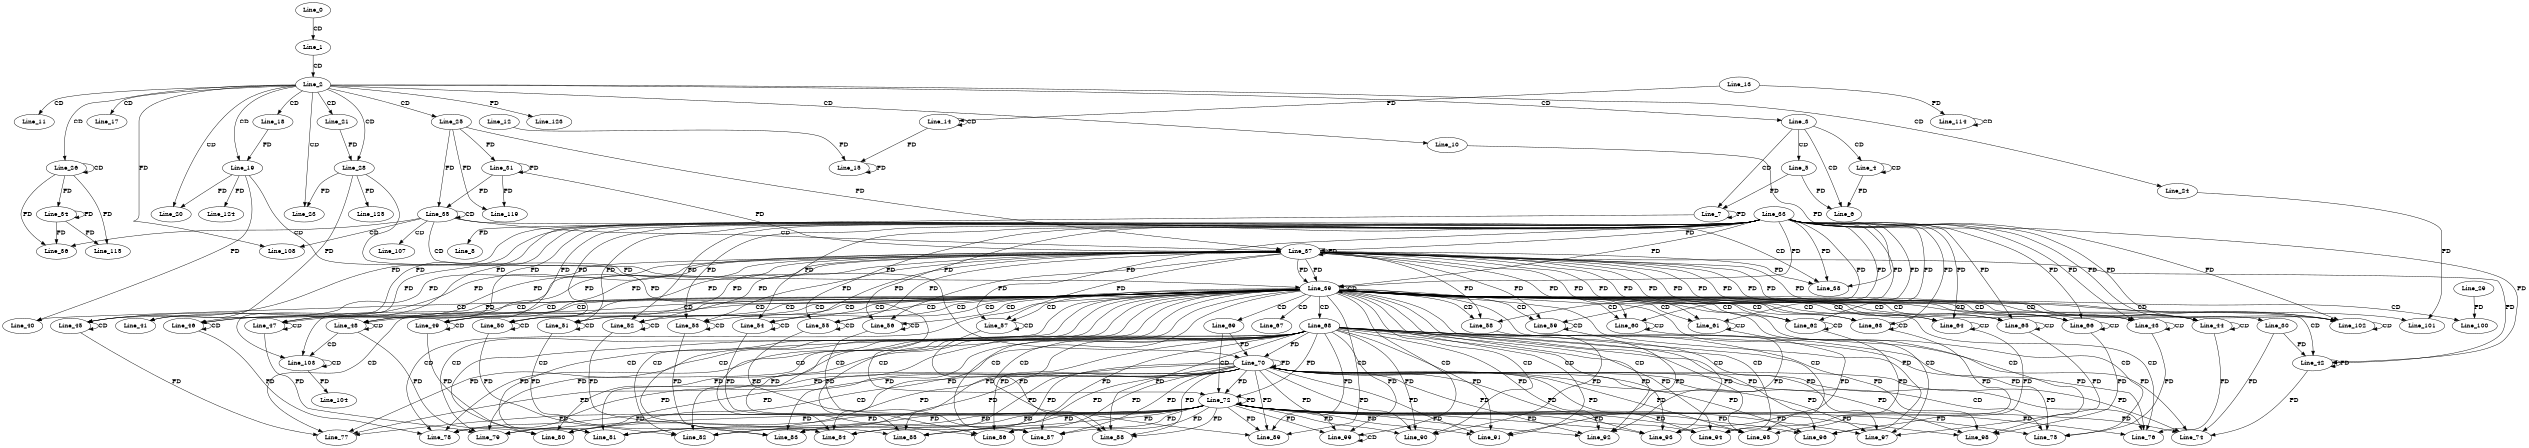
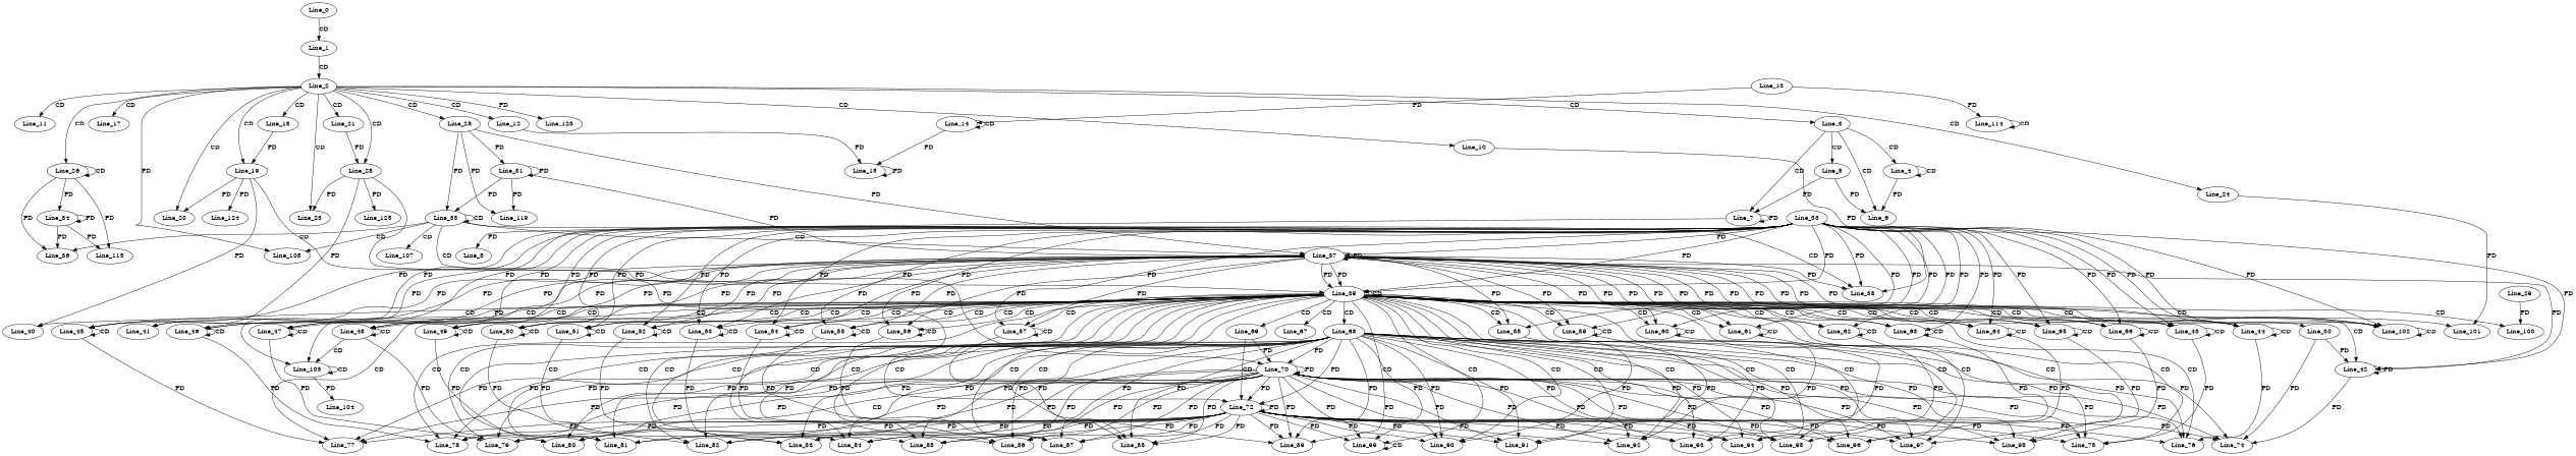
  digraph {
    Line_0
    Line_1
    Line_2
    Line_3
    Line_10
    Line_11
    Line_12
    Line_17
    Line_18
    Line_19
    Line_20
    Line_21
    n13 [label=Line_28]
    Line_23
    Line_24
    Line_25
    Line_26
    Line_108
    Line_123
    Line_4
    Line_5
    Line_6
    Line_7
    Line_38
    Line_15
    Line_40
    Line_70
    Line_124
    Line_41
    Line_72
    Line_125
    Line_101
    n33 [label=Line_31]
    Line_35
    Line_37
    Line_119
    Line_34
    Line_36
    Line_115
    Line_8
    Line_14
    Line_13
    Line_114
    Line_74
    Line_75
    Line_76
    Line_77
    Line_78
    Line_79
    Line_80
    Line_81
    Line_82
    Line_83
    Line_84
    Line_85
    Line_86
    Line_87
    Line_88
    Line_89
    Line_90
    Line_91
    Line_92
    Line_93
    Line_94
    Line_95
    Line_96
    Line_97
    Line_98
    Line_99
    Line_39
    Line_107
    Line_42
    Line_43
    Line_44
    Line_45
    Line_46
    Line_47
    Line_48
    Line_49
    Line_50
    Line_51
    Line_52
    Line_53
    Line_54
    Line_55
    Line_56
    Line_57
    Line_58
    Line_59
    Line_60
    Line_61
    Line_62
    Line_63
    Line_64
    Line_65
    Line_66
    Line_102
    Line_103
    Line_67
    Line_68
    Line_69
    Line_100
    Line_30
    Line_104
    Line_33
    Line_29
    Line_0 -> Line_1 [label=CD]
    Line_1 -> Line_2 [label=CD]
    Line_2 -> Line_3 [label=CD]
    Line_2 -> Line_10 [label=CD]
    Line_2 -> Line_11 [label=CD]
+   Line_2 -> Line_12 [label=CD]
    Line_2 -> Line_17 [label=CD]
    Line_2 -> Line_18 [label=CD]
    Line_2 -> Line_19 [label=CD]
    Line_2 -> Line_20 [label=CD]
    Line_2 -> Line_21 [label=CD]
    Line_2 -> n13 [label=CD]
    Line_2 -> Line_23 [label=CD]
    Line_2 -> Line_24 [label=CD]
    Line_2 -> Line_25 [label=CD]
    Line_2 -> Line_26 [label=CD]
    Line_2 -> Line_108 [label=FD]
    Line_2 -> Line_123 [label=FD]
    Line_3 -> Line_4 [label=CD]
    Line_3 -> Line_5 [label=CD]
    Line_3 -> Line_6 [label=CD]
    Line_3 -> Line_7 [label=CD]
    Line_10 -> Line_38 [label=FD]
    Line_12 -> Line_15 [label=FD]
    Line_18 -> Line_19 [label=FD]
    Line_19 -> Line_20 [label=FD]
    Line_19 -> Line_40 [label=FD]
    Line_19 -> Line_70 [label=FD]
    Line_19 -> Line_124 [label=FD]
    Line_21 -> n13 [label=FD]
    n13 -> Line_23 [label=FD]
    n13 -> Line_41 [label=FD]
    n13 -> Line_72 [label=FD]
    n13 -> Line_125 [label=FD]
    Line_24 -> Line_101 [label=FD]
    Line_25 -> n33 [label=FD]
    Line_25 -> Line_35 [label=FD]
    Line_25 -> Line_37 [label=FD]
    Line_25 -> Line_119 [label=FD]
    Line_26 -> Line_26 [label=CD]
    Line_26 -> Line_34 [label=FD]
    Line_26 -> Line_36 [label=FD]
    Line_26 -> Line_115 [label=FD]
    Line_4 -> Line_4 [label=CD]
    Line_4 -> Line_6 [label=FD]
    Line_5 -> Line_6 [label=FD]
    Line_5 -> Line_7 [label=FD]
    Line_7 -> Line_7 [label=FD]
    Line_7 -> Line_8 [label=FD]
    Line_15 -> Line_15 [label=FD]
    Line_70 -> Line_70 [label=FD]
    Line_70 -> Line_72 [label=FD]
    Line_70 -> Line_74 [label=FD]
-   Line_70 -> Line_75 [label=CD]
+   Line_70 -> Line_75 [label=FD]
    Line_70 -> Line_76 [label=FD]
    Line_70 -> Line_77 [label=FD]
    Line_70 -> Line_78 [label=FD]
    Line_70 -> Line_79 [label=FD]
    Line_70 -> Line_80 [label=CD]
    Line_70 -> Line_81 [label=FD]
    Line_70 -> Line_82 [label=FD]
    Line_70 -> Line_83 [label=FD]
    Line_70 -> Line_84 [label=FD]
    Line_70 -> Line_85 [label=FD]
    Line_70 -> Line_86 [label=FD]
    Line_70 -> Line_87 [label=FD]
    Line_70 -> Line_88 [label=FD]
    Line_70 -> Line_89 [label=FD]
    Line_70 -> Line_90 [label=FD]
    Line_70 -> Line_91 [label=FD]
    Line_70 -> Line_92 [label=FD]
    Line_70 -> Line_93 [label=FD]
    Line_70 -> Line_94 [label=FD]
    Line_70 -> Line_95 [label=FD]
    Line_70 -> Line_96 [label=FD]
    Line_70 -> Line_97 [label=FD]
    Line_70 -> Line_98 [label=FD]
    Line_70 -> Line_99 [label=FD]
    Line_72 -> Line_72 [label=FD]
    Line_72 -> Line_74 [label=FD]
    Line_72 -> Line_75 [label=FD]
    Line_72 -> Line_76 [label=FD]
    Line_72 -> Line_77 [label=FD]
    Line_72 -> Line_78 [label=FD]
    Line_72 -> Line_79 [label=FD]
    Line_72 -> Line_80 [label=FD]
    Line_72 -> Line_81 [label=FD]
    Line_72 -> Line_82 [label=FD]
    Line_72 -> Line_83 [label=FD]
    Line_72 -> Line_84 [label=FD]
    Line_72 -> Line_85 [label=FD]
    Line_72 -> Line_86 [label=FD]
    Line_72 -> Line_87 [label=FD]
    Line_72 -> Line_88 [label=FD]
    Line_72 -> Line_89 [label=FD]
    Line_72 -> Line_90 [label=FD]
    Line_72 -> Line_91 [label=FD]
    Line_72 -> Line_92 [label=FD]
    Line_72 -> Line_93 [label=FD]
    Line_72 -> Line_94 [label=FD]
    Line_72 -> Line_95 [label=FD]
    Line_72 -> Line_96 [label=FD]
    Line_72 -> Line_97 [label=FD]
    Line_72 -> Line_98 [label=FD]
    Line_72 -> Line_99 [label=FD]
    n33 -> n33 [label=FD]
    n33 -> Line_35 [label=FD]
    n33 -> Line_37 [label=FD]
    n33 -> Line_119 [label=FD]
    Line_35 -> Line_108 [label=CD]
    Line_35 -> Line_38 [label=CD]
    Line_35 -> Line_35 [label=CD]
    Line_35 -> Line_37 [label=CD]
    Line_35 -> Line_36 [label=CD]
    Line_35 -> Line_39 [label=CD]
    Line_35 -> Line_107 [label=CD]
    Line_37 -> Line_38 [label=FD]
    Line_37 -> Line_37 [label=FD]
    Line_37 -> Line_39 [label=FD]
    Line_37 -> Line_39 [label=FD]
    Line_37 -> Line_42 [label=FD]
    Line_37 -> Line_43 [label=FD]
    Line_37 -> Line_44 [label=FD]
    Line_37 -> Line_45 [label=FD]
    Line_37 -> Line_46 [label=FD]
    Line_37 -> Line_47 [label=FD]
    Line_37 -> Line_48 [label=FD]
    Line_37 -> Line_49 [label=FD]
    Line_37 -> Line_50 [label=FD]
    Line_37 -> Line_51 [label=FD]
    Line_37 -> Line_52 [label=FD]
    Line_37 -> Line_53 [label=FD]
    Line_37 -> Line_54 [label=FD]
    Line_37 -> Line_55 [label=FD]
    Line_37 -> Line_56 [label=FD]
    Line_37 -> Line_57 [label=FD]
    Line_37 -> Line_58 [label=FD]
    Line_37 -> Line_59 [label=FD]
    Line_37 -> Line_60 [label=FD]
    Line_37 -> Line_61 [label=FD]
    Line_37 -> Line_62 [label=FD]
    Line_37 -> Line_63 [label=FD]
    Line_37 -> Line_64 [label=FD]
    Line_37 -> Line_65 [label=FD]
    Line_37 -> Line_66 [label=FD]
    Line_37 -> Line_102 [label=FD]
    Line_37 -> Line_102 [label=FD]
    Line_37 -> Line_103 [label=FD]
    Line_34 -> Line_34 [label=FD]
    Line_34 -> Line_36 [label=FD]
    Line_34 -> Line_115 [label=FD]
    Line_14 -> Line_15 [label=FD]
    Line_14 -> Line_14 [label=CD]
    Line_13 -> Line_14 [label=FD]
    Line_13 -> Line_114 [label=FD]
    Line_114 -> Line_114 [label=CD]
    Line_99 -> Line_99 [label=CD]
    Line_39 -> Line_40 [label=CD]
    Line_39 -> Line_41 [label=CD]
    Line_39 -> Line_101 [label=CD]
    Line_39 -> Line_75 [label=CD]
    Line_39 -> Line_76 [label=CD]
    Line_39 -> Line_77 [label=CD]
    Line_39 -> Line_78 [label=CD]
    Line_39 -> Line_79 [label=CD]
    Line_39 -> Line_80 [label=CD]
    Line_39 -> Line_81 [label=CD]
    Line_39 -> Line_82 [label=CD]
    Line_39 -> Line_83 [label=CD]
    Line_39 -> Line_84 [label=CD]
    Line_39 -> Line_85 [label=CD]
    Line_39 -> Line_86 [label=CD]
    Line_39 -> Line_87 [label=CD]
    Line_39 -> Line_88 [label=CD]
    Line_39 -> Line_89 [label=CD]
    Line_39 -> Line_90 [label=CD]
    Line_39 -> Line_91 [label=CD]
    Line_39 -> Line_92 [label=CD]
    Line_39 -> Line_93 [label=CD]
    Line_39 -> Line_94 [label=CD]
    Line_39 -> Line_95 [label=CD]
-   Line_39 -> Line_96 [label=FD]
+   Line_39 -> Line_96 [label=CD]
    Line_39 -> Line_97 [label=CD]
    Line_39 -> Line_98 [label=CD]
    Line_39 -> Line_99 [label=CD]
    Line_39 -> Line_39 [label=CD]
    Line_39 -> Line_42 [label=CD]
    Line_39 -> Line_43 [label=CD]
    Line_39 -> Line_44 [label=CD]
    Line_39 -> Line_45 [label=CD]
    Line_39 -> Line_46 [label=CD]
    Line_39 -> Line_47 [label=CD]
    Line_39 -> Line_48 [label=CD]
    Line_39 -> Line_49 [label=CD]
    Line_39 -> Line_50 [label=CD]
    Line_39 -> Line_51 [label=CD]
    Line_39 -> Line_52 [label=CD]
    Line_39 -> Line_53 [label=CD]
    Line_39 -> Line_54 [label=CD]
    Line_39 -> Line_55 [label=CD]
    Line_39 -> Line_56 [label=CD]
    Line_39 -> Line_57 [label=CD]
    Line_39 -> Line_58 [label=CD]
    Line_39 -> Line_59 [label=CD]
    Line_39 -> Line_60 [label=CD]
    Line_39 -> Line_61 [label=CD]
    Line_39 -> Line_62 [label=CD]
    Line_39 -> Line_63 [label=CD]
    Line_39 -> Line_64 [label=CD]
    Line_39 -> Line_65 [label=CD]
    Line_39 -> Line_66 [label=CD]
    Line_39 -> Line_102 [label=CD]
    Line_39 -> Line_67 [label=CD]
    Line_39 -> Line_68 [label=CD]
    Line_39 -> Line_69 [label=CD]
    Line_39 -> Line_100 [label=CD]
    Line_39 -> Line_30 [label=CD]
    Line_42 -> Line_74 [label=FD]
    Line_42 -> Line_42 [label=FD]
    Line_43 -> Line_75 [label=FD]
    Line_43 -> Line_43 [label=CD]
    Line_44 -> Line_76 [label=FD]
    Line_44 -> Line_44 [label=CD]
    Line_45 -> Line_77 [label=FD]
    Line_45 -> Line_45 [label=CD]
    Line_46 -> Line_78 [label=FD]
    Line_46 -> Line_46 [label=CD]
    Line_47 -> Line_79 [label=FD]
    Line_47 -> Line_47 [label=CD]
    Line_48 -> Line_80 [label=FD]
    Line_48 -> Line_48 [label=CD]
    Line_48 -> Line_103 [label=CD]
    Line_49 -> Line_81 [label=FD]
    Line_49 -> Line_49 [label=CD]
    Line_50 -> Line_82 [label=FD]
    Line_50 -> Line_50 [label=CD]
    Line_51 -> Line_83 [label=FD]
    Line_51 -> Line_51 [label=CD]
    Line_52 -> Line_84 [label=FD]
    Line_52 -> Line_52 [label=CD]
    Line_53 -> Line_85 [label=FD]
    Line_53 -> Line_53 [label=CD]
    Line_54 -> Line_86 [label=FD]
    Line_54 -> Line_54 [label=CD]
    Line_55 -> Line_87 [label=FD]
    Line_55 -> Line_55 [label=CD]
    Line_56 -> Line_88 [label=FD]
    Line_56 -> Line_56 [label=CD]
    Line_57 -> Line_89 [label=FD]
    Line_57 -> Line_57 [label=CD]
    Line_58 -> Line_90 [label=FD]
    Line_59 -> Line_91 [label=FD]
    Line_59 -> Line_59 [label=CD]
    Line_60 -> Line_92 [label=FD]
    Line_60 -> Line_60 [label=CD]
    Line_61 -> Line_93 [label=FD]
    Line_61 -> Line_61 [label=CD]
    Line_62 -> Line_94 [label=FD]
    Line_62 -> Line_62 [label=CD]
    Line_63 -> Line_95 [label=FD]
    Line_63 -> Line_63 [label=CD]
    Line_64 -> Line_96 [label=FD]
    Line_64 -> Line_64 [label=CD]
    Line_65 -> Line_97 [label=FD]
    Line_65 -> Line_65 [label=CD]
    Line_66 -> Line_98 [label=FD]
    Line_66 -> Line_66 [label=CD]
    Line_102 -> Line_102 [label=CD]
    Line_103 -> Line_103 [label=CD]
    Line_103 -> Line_104 [label=FD]
    Line_68 -> Line_70 [label=FD]
    Line_68 -> Line_72 [label=FD]
    Line_68 -> Line_74 [label=FD]
    Line_68 -> Line_75 [label=FD]
    Line_68 -> Line_76 [label=FD]
    Line_68 -> Line_77 [label=FD]
    Line_68 -> Line_78 [label=FD]
    Line_68 -> Line_79 [label=FD]
    Line_68 -> Line_80 [label=FD]
    Line_68 -> Line_81 [label=FD]
    Line_68 -> Line_82 [label=FD]
    Line_68 -> Line_83 [label=FD]
    Line_68 -> Line_84 [label=FD]
    Line_68 -> Line_85 [label=FD]
    Line_68 -> Line_86 [label=FD]
    Line_68 -> Line_87 [label=FD]
    Line_68 -> Line_88 [label=FD]
    Line_68 -> Line_89 [label=FD]
    Line_68 -> Line_90 [label=FD]
    Line_68 -> Line_91 [label=FD]
    Line_68 -> Line_92 [label=FD]
    Line_68 -> Line_93 [label=FD]
    Line_68 -> Line_94 [label=FD]
    Line_68 -> Line_95 [label=FD]
    Line_68 -> Line_96 [label=FD]
    Line_68 -> Line_97 [label=FD]
    Line_68 -> Line_98 [label=FD]
    Line_68 -> Line_99 [label=FD]
    Line_69 -> Line_70 [label=FD]
    Line_69 -> Line_72 [label=CD]
    Line_30 -> Line_74 [label=FD]
    Line_30 -> Line_42 [label=FD]
    Line_33 -> Line_38 [label=FD]
    Line_33 -> Line_37 [label=FD]
    Line_33 -> Line_39 [label=FD]
    Line_33 -> Line_39 [label=FD]
    Line_33 -> Line_42 [label=FD]
    Line_33 -> Line_43 [label=FD]
    Line_33 -> Line_44 [label=FD]
    Line_33 -> Line_45 [label=FD]
    Line_33 -> Line_46 [label=FD]
    Line_33 -> Line_47 [label=FD]
    Line_33 -> Line_48 [label=FD]
    Line_33 -> Line_49 [label=FD]
    Line_33 -> Line_50 [label=FD]
    Line_33 -> Line_51 [label=FD]
    Line_33 -> Line_52 [label=FD]
    Line_33 -> Line_53 [label=FD]
    Line_33 -> Line_54 [label=FD]
    Line_33 -> Line_55 [label=FD]
    Line_33 -> Line_56 [label=FD]
    Line_33 -> Line_57 [label=FD]
    Line_33 -> Line_58 [label=FD]
    Line_33 -> Line_59 [label=FD]
    Line_33 -> Line_60 [label=FD]
    Line_33 -> Line_61 [label=FD]
    Line_33 -> Line_62 [label=FD]
    Line_33 -> Line_63 [label=FD]
    Line_33 -> Line_64 [label=FD]
    Line_33 -> Line_65 [label=FD]
    Line_33 -> Line_66 [label=FD]
    Line_33 -> Line_102 [label=FD]
    Line_33 -> Line_102 [label=FD]
    Line_33 -> Line_103 [label=FD]
    Line_29 -> Line_100 [label=FD]
  }
